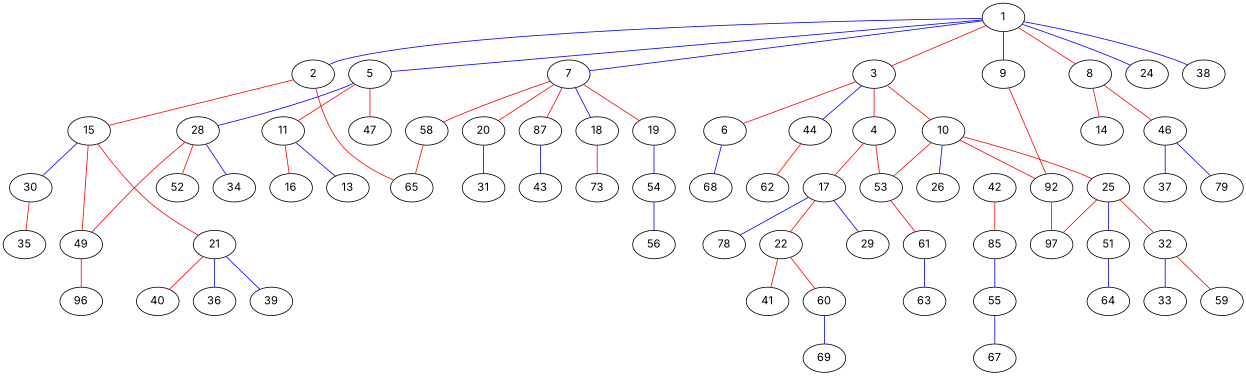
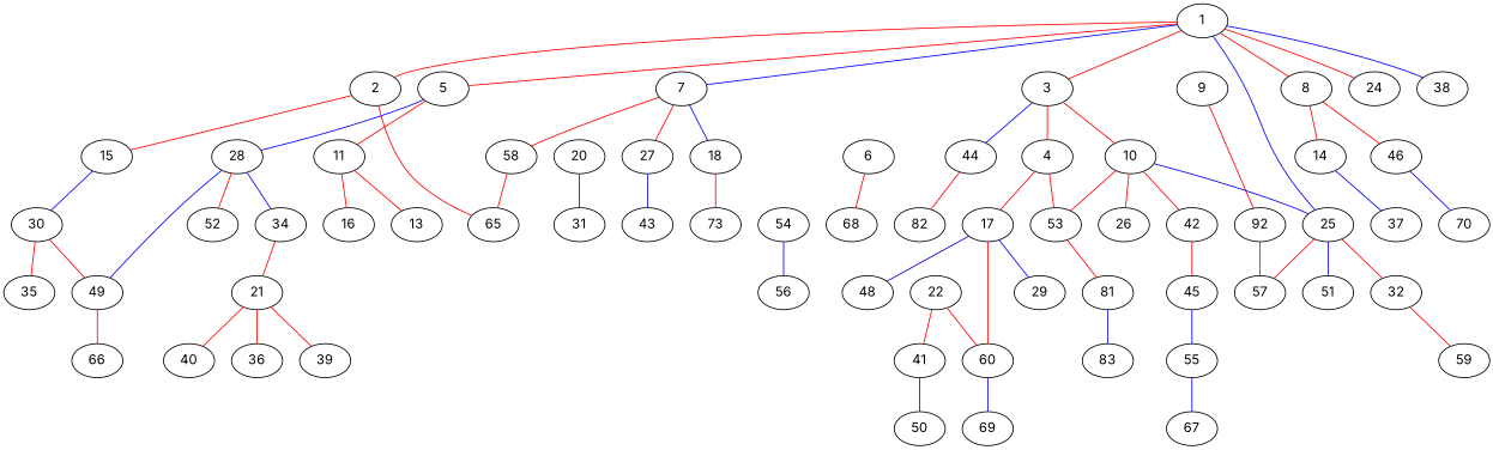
  graph {
    fontname=Inter
    node [fontname=Inter]
    edge [color=red fontname=Inter]
    1
    2
    3
    5
    7
    8
    9
    24
    38
    15
    65
    4
    6
    10
    44
    11
    28
-   47
    18
-   19
    20
-   27 [label=87]
+   27
    58
    14
    46
    n26 [label=92]
    21
    30
    17
    53
    68
    25
    26
    42
-   62
+   62 [label=82]
    13
    16
    34
    49
    52
    n41 [label=73]
    54
    31
    43
    37
-   70 [label=79]
-   57 [label=97]
+   70
+   57
    36
    39
    40
    35
    22
    29
-   48 [label=78]
-   61
+   48
+   61 [label=81]
    32
    51
-   45 [label=85]
+   45
    41
    60
-   63
-   66 [label=96]
+   63 [label=83]
+   66
    56
-   33
    59
-   64
    55
+   50
    69
    67
-   1 -- 2 [color=blue]
+   1 -- 2
    1 -- 3
-   1 -- 5 [color=blue]
+   1 -- 5
    1 -- 7 [color=blue]
    1 -- 8
-   1 -- 9 [color=blue]
-   1 -- 24 [color=blue]
+   1 -- 25 [color=blue]
+   1 -- 24
    1 -- 38 [color=blue]
    2 -- 15
    2 -- 65
    3 -- 4
-   3 -- 6
    3 -- 10
    3 -- 44 [color=blue]
    5 -- 11
    5 -- 28 [color=blue]
-   5 -- 47
    7 -- 18 [color=blue]
-   7 -- 19
-   7 -- 20
    7 -- 27
    7 -- 58
    8 -- 14
    8 -- 46
    9 -- n26
-   15 -- 21
+   34 -- 21
    15 -- 30 [color=blue]
    4 -- 17
    4 -- 53
-   6 -- 68 [color=blue]
+   6 -- 68
    10 -- 53
-   10 -- 25
-   10 -- 26 [color=blue]
-   10 -- n26
+   10 -- 25 [color=blue]
+   10 -- 26
+   10 -- 42
    44 -- 62
-   11 -- 13 [color=blue]
+   11 -- 13
    11 -- 16
    28 -- 34 [color=blue]
-   28 -- 49
+   28 -- 49 [color=blue]
    28 -- 52
    18 -- n41
-   19 -- 54 [color=blue]
    20 -- 31 [color=blue]
    27 -- 43 [color=blue]
    58 -- 65
-   46 -- 37 [color=blue]
+   14 -- 37 [color=blue]
    46 -- 70 [color=blue]
    n26 -- 57
-   21 -- 36 [color=blue]
-   21 -- 39 [color=blue]
+   21 -- 36
+   21 -- 39
    21 -- 40
-   15 -- 49
+   30 -- 49
    30 -- 35
-   17 -- 22
+   17 -- 60
    17 -- 29 [color=blue]
    17 -- 48 [color=blue]
    53 -- 61
    25 -- 57
    25 -- 32
    25 -- 51 [color=blue]
    42 -- 45
    49 -- 66
    54 -- 56 [color=blue]
    22 -- 41
    22 -- 60
    61 -- 63 [color=blue]
-   32 -- 33 [color=blue]
    32 -- 59
-   51 -- 64 [color=blue]
    45 -- 55 [color=blue]
+   41 -- 50 [color=blue]
    60 -- 69 [color=blue]
    55 -- 67 [color=blue]
  }
